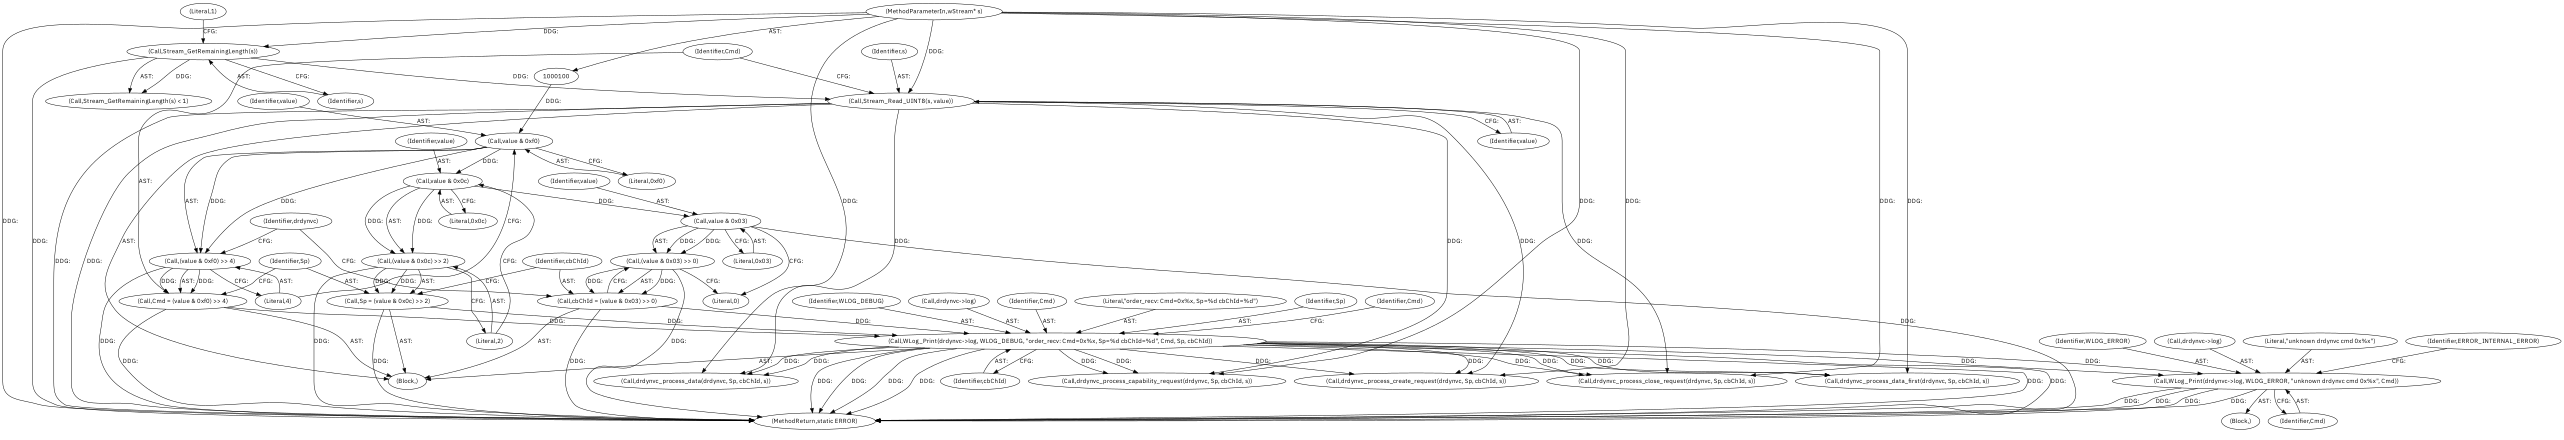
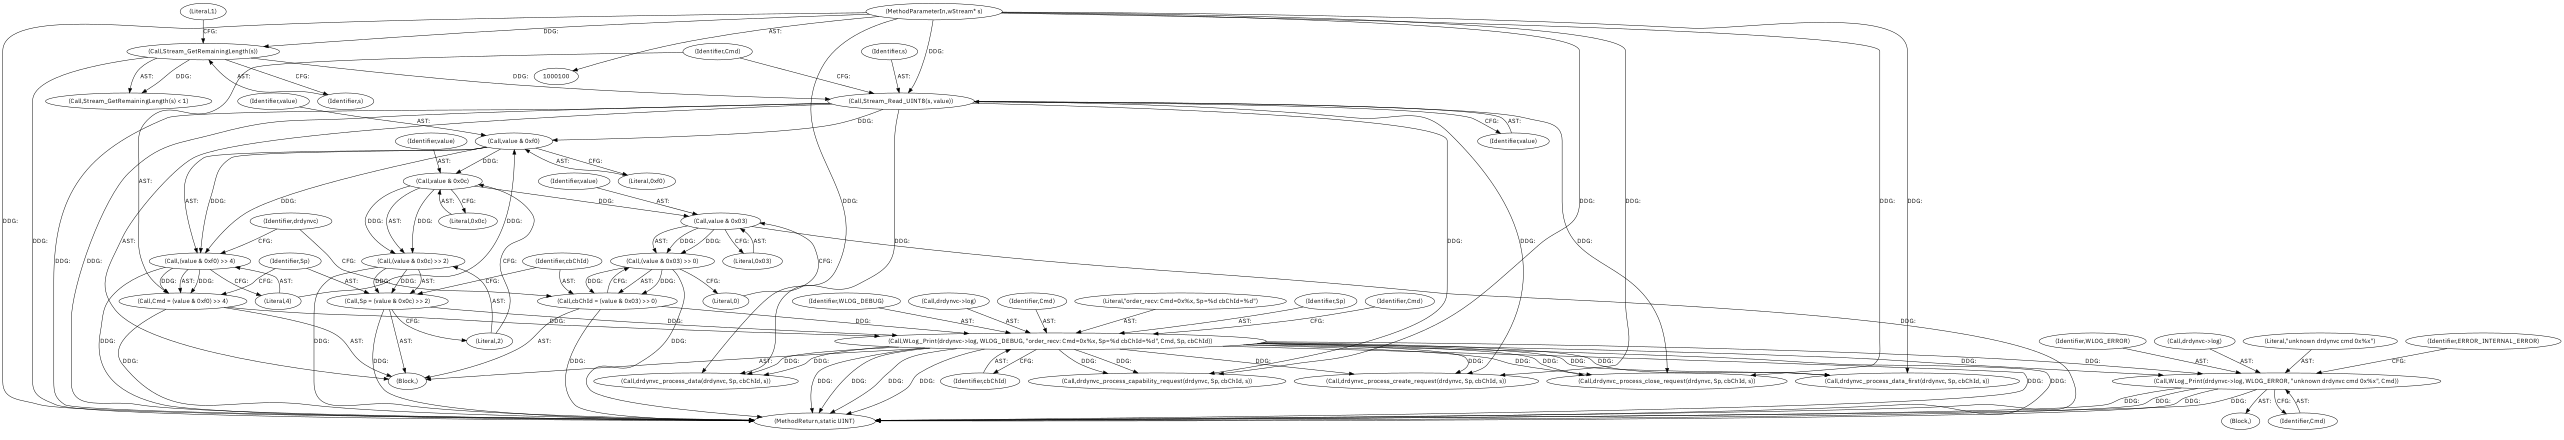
  digraph {
    fontname="IBM Plex Sans"
    node [fontname="IBM Plex Sans"]
    edge [fontname="IBM Plex Sans"]
    n1 [label="(Call,WLog_Print(drdynvc->log, WLOG_ERROR, \"unknown drdynvc cmd 0x%x\", Cmd))"]
    n2 [label="(Block,)"]
-   n3 [label="(MethodReturn,static ERROR)"]
+   n3 [label="(MethodReturn,static UINT)"]
    n4 [label="(Identifier,Cmd)"]
    n5 [label="(Call,WLog_Print(drdynvc->log, WLOG_DEBUG, \"order_recv: Cmd=0x%x, Sp=%d cbChId=%d\", Cmd, Sp, cbChId))"]
    n6 [label="(Call,drdynvc_process_data(drdynvc, Sp, cbChId, s))"]
    n7 [label="(Block,)"]
    n8 [label="(Call,drdynvc_process_capability_request(drdynvc, Sp, cbChId, s))"]
    n9 [label="(Identifier,cbChId)"]
    n10 [label="(Call,drdynvc_process_create_request(drdynvc, Sp, cbChId, s))"]
    n11 [label="(Call,drdynvc_process_close_request(drdynvc, Sp, cbChId, s))"]
    n12 [label="(Call,drdynvc_process_data_first(drdynvc, Sp, cbChId, s))"]
    n13 [label="(Call,Cmd = (value & 0xf0) >> 4)"]
    n14 [label="(Call,(value & 0xf0) >> 4)"]
    n15 [label="(Literal,4)"]
    n16 [label="(Call,value & 0xf0)"]
    n17 [label="(Call,value & 0x0c)"]
    n18 [label="(Literal,0xf0)"]
    n19 [label="(Call,(value & 0x0c) >> 2)"]
    n20 [label="(Call,value & 0x03)"]
    n21 [label="(Literal,0x0c)"]
    n22 [label="(Call,Stream_Read_UINT8(s, value))"]
    n23 [label="(Identifier,value)"]
    n24 [label="(Call,Stream_GetRemainingLength(s))"]
    n25 [label="(Identifier,s)"]
    n26 [label="(Call,Stream_GetRemainingLength(s) < 1)"]
    n27 [label="(MethodParameterIn,wStream* s)"]
    1000100
    n29 [label="(Call,Sp = (value & 0x0c) >> 2)"]
    n30 [label="(Literal,2)"]
    n31 [label="(Call,(value & 0x03) >> 0)"]
    n32 [label="(Literal,0x03)"]
    n33 [label="(Call,cbChId = (value & 0x03) >> 0)"]
    n34 [label="(Literal,0)"]
    n35 [label="(Identifier,s)"]
    n36 [label="(Identifier,WLOG_DEBUG)"]
    n37 [label="(Identifier,cbChId)"]
    n38 [label="(Literal,\"unknown drdynvc cmd 0x%x\")"]
    n39 [label="(Identifier,drdynvc)"]
    n40 [label="(Identifier,ERROR_INTERNAL_ERROR)"]
    n41 [label="(Identifier,Cmd)"]
    n42 [label="(Identifier,WLOG_ERROR)"]
    n43 [label="(Call,drdynvc->log)"]
    n44 [label="(Identifier,Cmd)"]
    n45 [label="(Identifier,value)"]
    n46 [label="(Identifier,Sp)"]
    n47 [label="(Literal,\"order_recv: Cmd=0x%x, Sp=%d cbChId=%d\")"]
    n48 [label="(Identifier,Sp)"]
    n49 [label="(Literal,1)"]
    n50 [label="(Identifier,Cmd)"]
    n51 [label="(Identifier,value)"]
    n52 [label="(Call,drdynvc->log)"]
    n53 [label="(Identifier,value)"]
    n1 -> n2 [label="AST: "]
    n1 -> n3 [label="DDG: "]
    n1 -> n3 [label="DDG: "]
    n1 -> n3 [label="DDG: "]
    n1 -> n3 [label="DDG: "]
    n1 -> n4 [label="CFG: "]
    n4 -> n1 [label="AST: "]
    n5 -> n1 [label="DDG: "]
    n5 -> n1 [label="DDG: "]
    n5 -> n3 [label="DDG: "]
    n5 -> n3 [label="DDG: "]
    n5 -> n3 [label="DDG: "]
    n5 -> n3 [label="DDG: "]
    n5 -> n3 [label="DDG: "]
    n5 -> n3 [label="DDG: "]
    n5 -> n6 [label="DDG: "]
    n5 -> n6 [label="DDG: "]
    n5 -> n7 [label="AST: "]
    n5 -> n8 [label="DDG: "]
    n5 -> n8 [label="DDG: "]
    n5 -> n9 [label="CFG: "]
    n5 -> n10 [label="DDG: "]
    n5 -> n10 [label="DDG: "]
    n5 -> n11 [label="DDG: "]
    n5 -> n11 [label="DDG: "]
    n5 -> n12 [label="DDG: "]
    n5 -> n12 [label="DDG: "]
    n9 -> n5 [label="AST: "]
    n13 -> n3 [label="DDG: "]
    n13 -> n5 [label="DDG: "]
    n13 -> n7 [label="AST: "]
    n14 -> n3 [label="DDG: "]
    n14 -> n13 [label="AST: "]
    n14 -> n13 [label="DDG: "]
    n14 -> n13 [label="DDG: "]
    n14 -> n15 [label="CFG: "]
    n15 -> n14 [label="AST: "]
-   n15 -> n16 [label="CFG: "]
+   n15 -> n16 [label="DDG: "]
    n16 -> n14 [label="AST: "]
    n16 -> n14 [label="DDG: "]
    n16 -> n14 [label="DDG: "]
    n16 -> n17 [label="DDG: "]
    n16 -> n18 [label="CFG: "]
    n17 -> n19 [label="AST: "]
    n17 -> n19 [label="DDG: "]
    n17 -> n19 [label="DDG: "]
    n17 -> n20 [label="DDG: "]
    n17 -> n21 [label="CFG: "]
    n18 -> n16 [label="AST: "]
    n19 -> n3 [label="DDG: "]
    n19 -> n29 [label="AST: "]
    n19 -> n29 [label="DDG: "]
    n19 -> n29 [label="DDG: "]
-   n19 -> n30 [label="CFG: "]
+   n29 -> n30 [label="CFG: "]
    n20 -> n3 [label="DDG: "]
    n20 -> n31 [label="AST: "]
    n20 -> n31 [label="DDG: "]
    n20 -> n31 [label="DDG: "]
    n20 -> n32 [label="CFG: "]
    n21 -> n17 [label="AST: "]
    n22 -> n3 [label="DDG: "]
    n22 -> n3 [label="DDG: "]
    n22 -> n6 [label="DDG: "]
    n22 -> n7 [label="AST: "]
    n22 -> n8 [label="DDG: "]
    n22 -> n10 [label="DDG: "]
    n22 -> n11 [label="DDG: "]
-   1000100 -> n16 [label="DDG: "]
+   n22 -> n16 [label="DDG: "]
    n22 -> n23 [label="CFG: "]
    n23 -> n22 [label="AST: "]
    n24 -> n3 [label="DDG: "]
    n24 -> n22 [label="DDG: "]
    n24 -> n25 [label="CFG: "]
    n24 -> n26 [label="AST: "]
    n24 -> n26 [label="DDG: "]
    n25 -> n24 [label="AST: "]
    n27 -> n3 [label="DDG: "]
    n27 -> n6 [label="DDG: "]
    n27 -> n8 [label="DDG: "]
    n27 -> n10 [label="DDG: "]
    n27 -> n11 [label="DDG: "]
    n27 -> n12 [label="DDG: "]
    n27 -> n22 [label="DDG: "]
    n27 -> n24 [label="DDG: "]
    n27 -> 1000100 [label="AST: "]
    n29 -> n3 [label="DDG: "]
    n29 -> n5 [label="DDG: "]
    n29 -> n7 [label="AST: "]
    n30 -> n17 [label="CFG: "]
    n30 -> n19 [label="AST: "]
    n31 -> n3 [label="DDG: "]
    n31 -> n33 [label="AST: "]
    n31 -> n33 [label="DDG: "]
    n31 -> n33 [label="DDG: "]
    n31 -> n34 [label="CFG: "]
    n32 -> n20 [label="AST: "]
    n33 -> n3 [label="DDG: "]
    n33 -> n5 [label="DDG: "]
    n33 -> n7 [label="AST: "]
    n33 -> n31 [label="CFG: "]
-   n20 -> n34 [label="CFG: "]
+   n34 -> n20 [label="CFG: "]
    n35 -> n22 [label="AST: "]
    n36 -> n5 [label="AST: "]
    n37 -> n29 [label="CFG: "]
    n37 -> n33 [label="AST: "]
    n38 -> n1 [label="AST: "]
    n39 -> n14 [label="CFG: "]
    n39 -> n33 [label="CFG: "]
    n40 -> n1 [label="CFG: "]
    n41 -> n13 [label="AST: "]
    n41 -> n22 [label="CFG: "]
    n42 -> n1 [label="AST: "]
    n43 -> n5 [label="AST: "]
    n44 -> n5 [label="AST: "]
    n45 -> n17 [label="AST: "]
    n46 -> n13 [label="CFG: "]
    n46 -> n29 [label="AST: "]
    n47 -> n5 [label="AST: "]
    n48 -> n5 [label="AST: "]
    n49 -> n24 [label="CFG: "]
    n50 -> n5 [label="CFG: "]
    n51 -> n16 [label="AST: "]
    n52 -> n1 [label="AST: "]
    n53 -> n20 [label="AST: "]
  }
